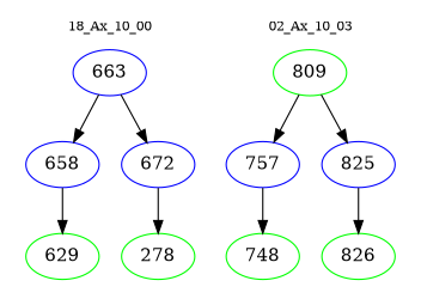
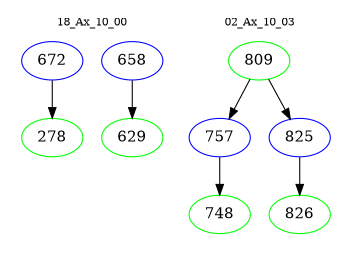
  digraph {
    node [color=blue]
    edge [color=black]
-   n1 [label=663]
    n2 [label=658]
    n3 [label=672]
    n4 [color=green label=629]
    n5 [color=green label=278]
    n6 [color=green label=809]
    n7 [label=757]
    n8 [label=825]
    n9 [color=green label=748]
    n10 [color=green label=826]
    subgraph cluster_1 {
      color=white
      fontsize=10
      label="18_Ax_10_00"
-     n1
      n2
      n3
      n4
      n5
    }
    subgraph cluster_2 {
      color=white
      fontsize=10
      label="02_Ax_10_03"
      n6
      n7
      n8
      n9
      n10
    }
-   n1 -> n2
-   n1 -> n3
    n2 -> n4
    n3 -> n5
    n6 -> n7
    n6 -> n8
    n7 -> n9
    n8 -> n10
  }
